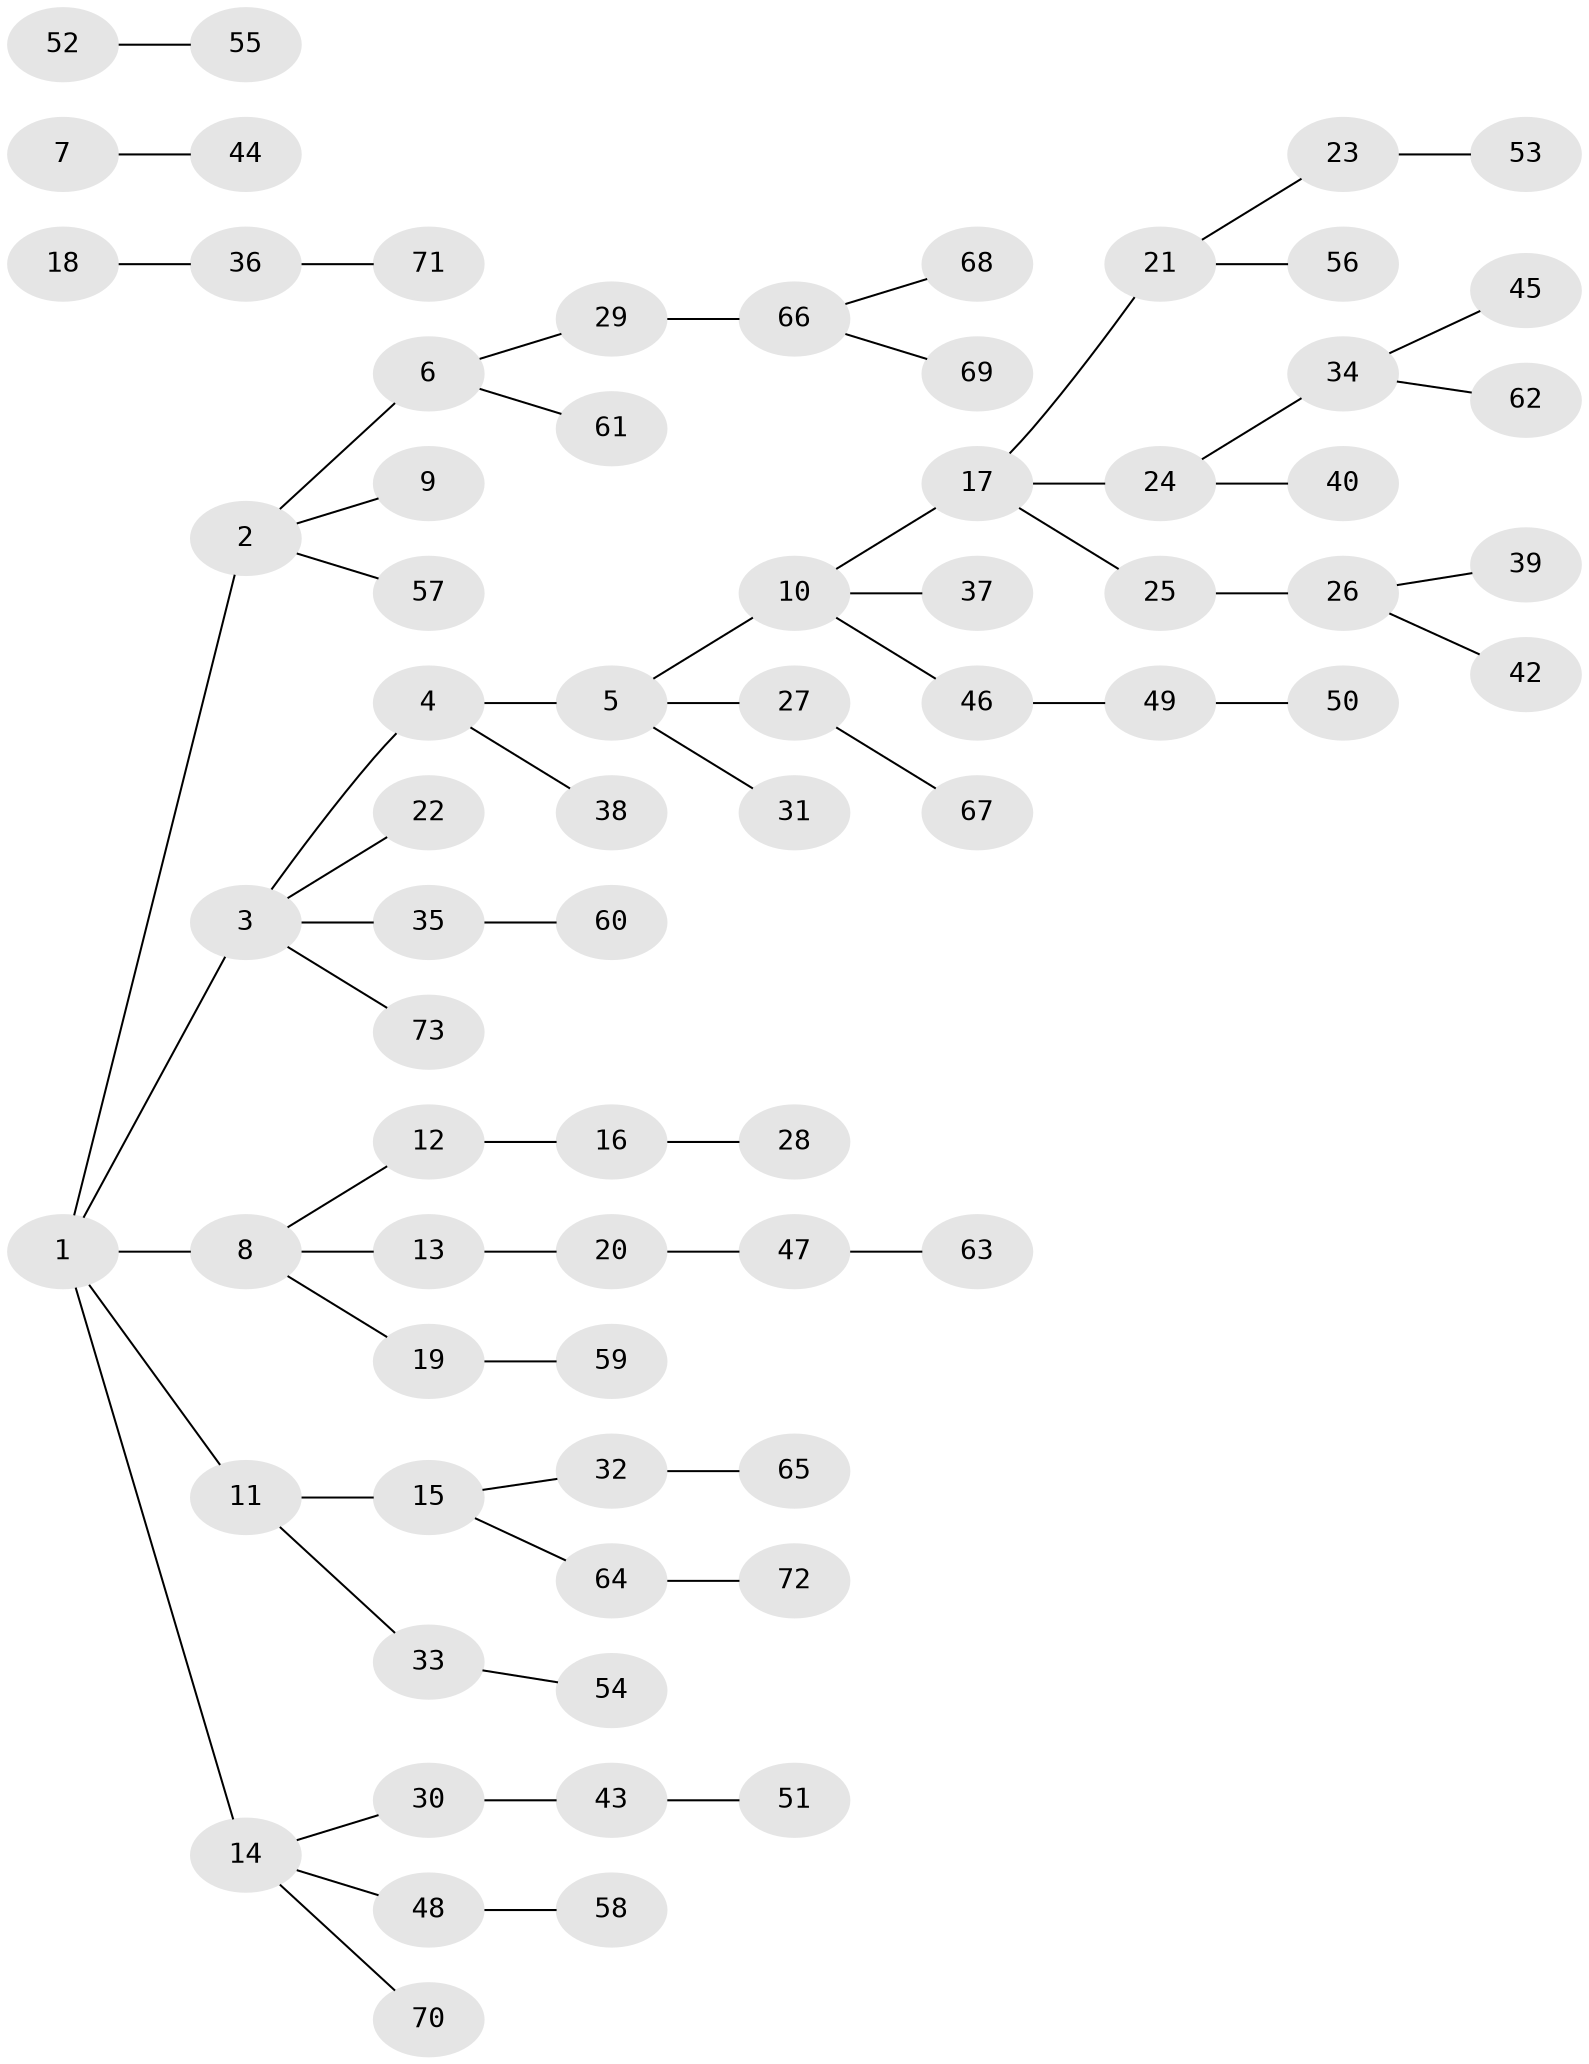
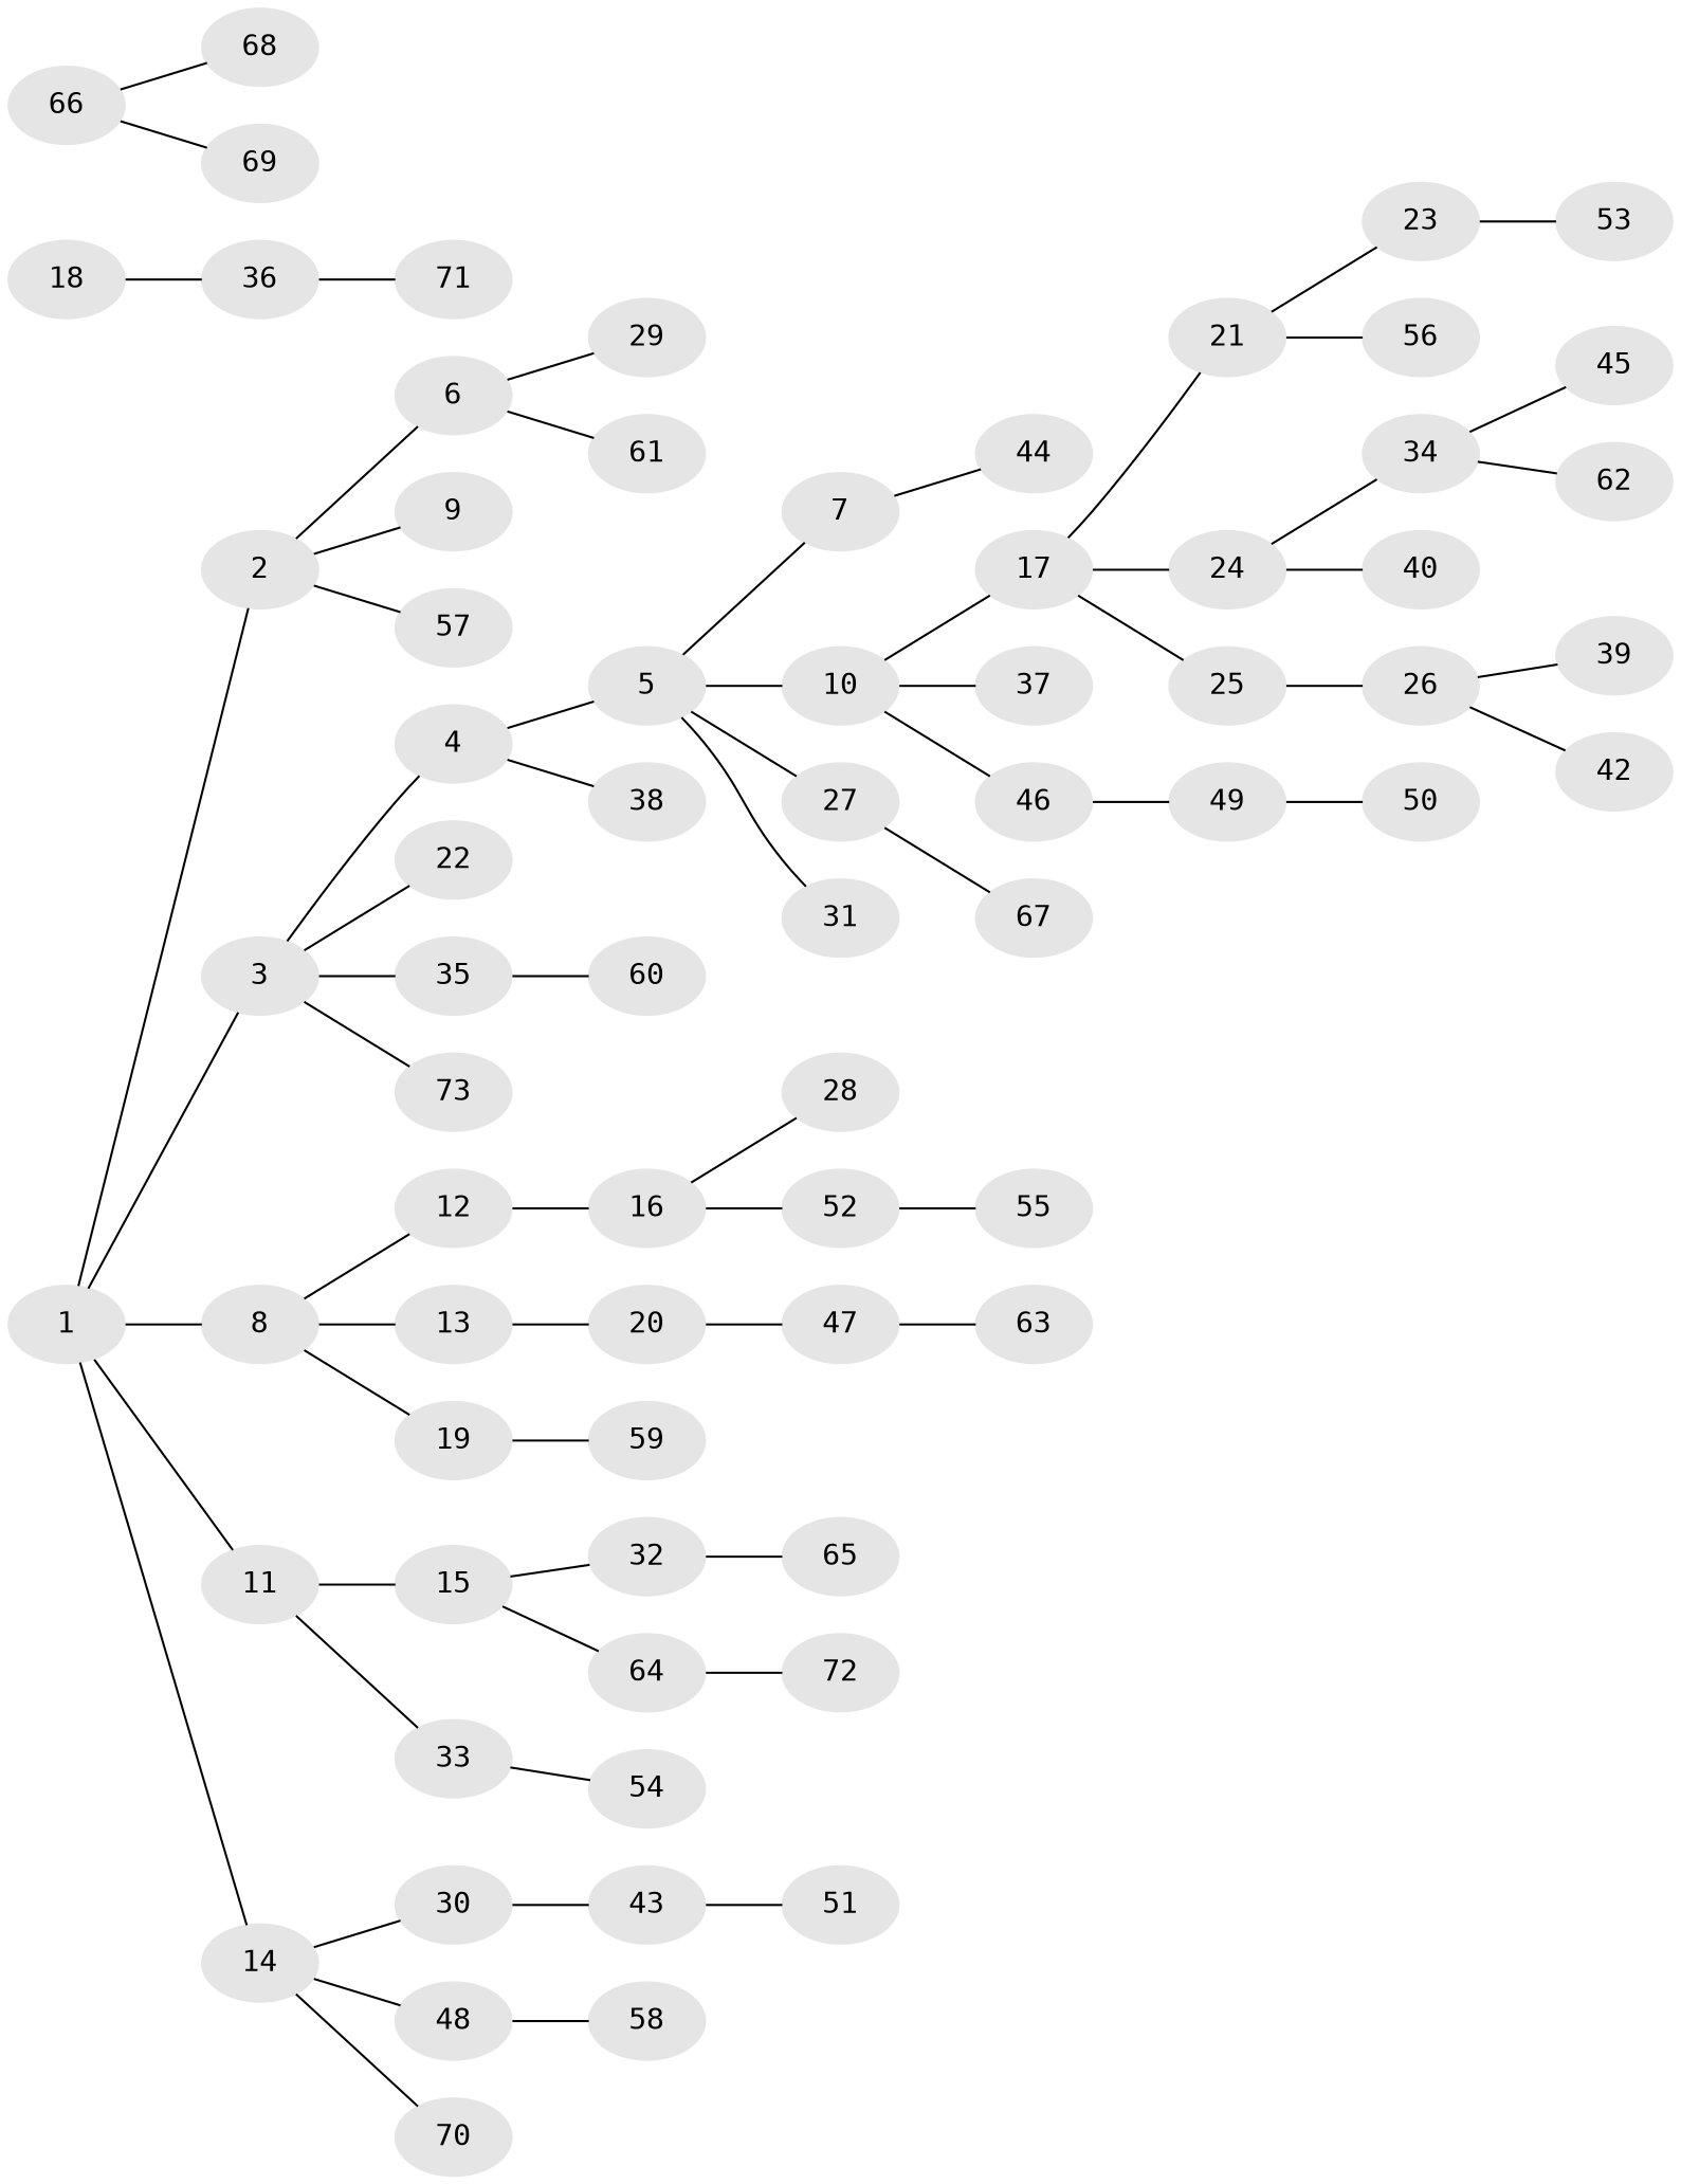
  graph {
    fontname="DejaVu Sans Mono"
    rankdir=LR
    node [color=gray90 fontname="DejaVu Sans Mono" style=filled]
    edge [fontname="DejaVu Sans Mono"]
    1
    2
    3
    8
    11
    14
    6
    9
    57
    4
    22
    35
    73
    12
    13
    19
    15
    33
    30
    48
    70
    29
    61
    5
    38
    18
    36
    60
    7
    10
    27
    31
    44
    17
    37
    46
    67
    66
    16
    20
    59
    21
    24
    25
    49
    32
    64
    54
    28
    52
    47
    43
    58
    65
    72
    55
    23
    56
    34
    40
    26
    71
    63
    53
    45
    62
    39
    42
    68
    69
    51
    50
    1 -- 2
    1 -- 3
    1 -- 8
    1 -- 11
    1 -- 14
    2 -- 6
    2 -- 9
    2 -- 57
    3 -- 4
    3 -- 22
    3 -- 35
    3 -- 73
    8 -- 12
    8 -- 13
    8 -- 19
    11 -- 15
    11 -- 33
    14 -- 30
    14 -- 48
    14 -- 70
    6 -- 29
    6 -- 61
    4 -- 5
    4 -- 38
    35 -- 60
    12 -- 16
    13 -- 20
    19 -- 59
    15 -- 32
    15 -- 64
    33 -- 54
    30 -- 43
    48 -- 58
-   29 -- 66
+   5 -- 7
    5 -- 10
    5 -- 27
    5 -- 31
    18 -- 36
    36 -- 71
    7 -- 44
    10 -- 17
    10 -- 37
    10 -- 46
    27 -- 67
    17 -- 21
    17 -- 24
    17 -- 25
    46 -- 49
    66 -- 68
    66 -- 69
    16 -- 28
+   16 -- 52
    20 -- 47
    21 -- 23
    21 -- 56
    24 -- 34
    24 -- 40
    25 -- 26
    49 -- 50
    32 -- 65
    64 -- 72
    52 -- 55
    47 -- 63
    43 -- 51
    23 -- 53
    34 -- 45
    34 -- 62
    26 -- 39
    26 -- 42
  }
